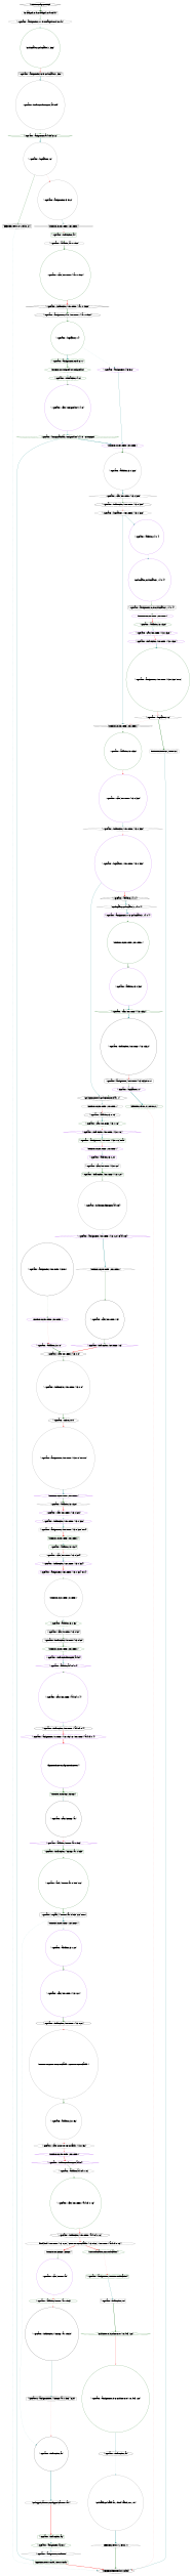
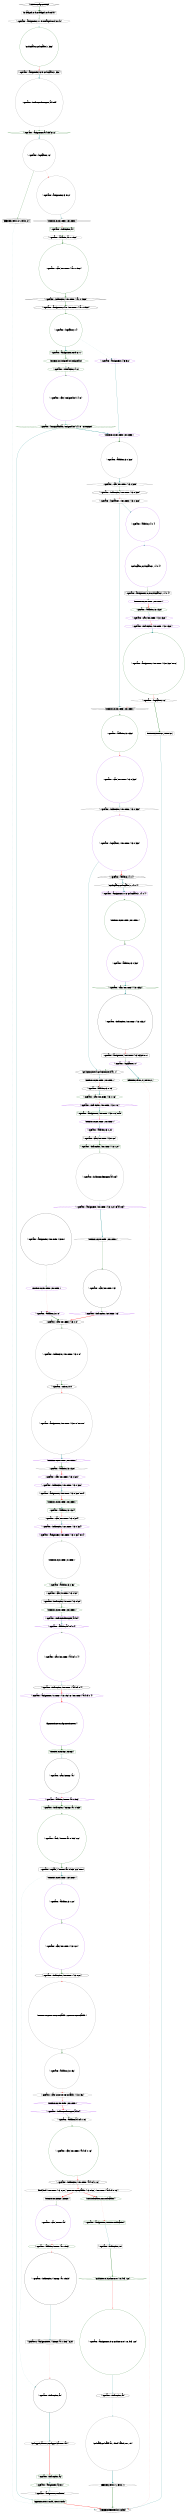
  digraph {
    node [color=purple shape=ellipse]
    edge [arrowhead=tee color=teal style=bold]
    n1 [color=gray40 label="(<operator>.assignment,v11 = __readgsdword(0x14u))"]
    n2 [color=darkgreen label="(Curl_ccalloc,Curl_ccalloc(1, 336))" shape=circle]
    n3 [color=black label="(<operator>.assignment,v2 = Curl_ccalloc(1, 336))" shape=cylinder]
    n4 [color=gray40 label="(__readgsdword,__readgsdword(0x94u))" shape=cylinder]
    n5 [color=gray40 label="(<operator>.indirectIndexAccess,a1[185])" shape=circle]
    n6 [color=darkgreen label="(<operator>.assignment,a1[185] = v2)" shape=diamond]
    n7 [color=gray40 label="(<operator>.logicalNot,!v2)" shape=circle]
    n8 [color=black label="(RETURN,return 27;,return 27;)" shape=cylinder]
    n9 [color=gray40 label="(<operator>.assignment,v3 = v2)" shape=circle]
    n10 [color=black label="(METHOD_RETURN,int __cdecl)"]
    n11 [color=black label="(UNKNOWN,_DWORD *,_DWORD *)" shape=diamond]
    n12 [color=darkgreen label="(<operator>.indirection,*a1)" shape=cylinder]
    n13 [color=black label="(<operator>.assignment,v4 = *(_DWORD *)(*a1 + 1568))"]
    n14 [color=darkgreen label="(<operator>.logicalNot,!v4)" shape=circle]
    n15 [label="(<operator>.assignment,v4 = 512)"]
    n16 [color=darkgreen label="(<operator>.assignment,result = 71)" shape=cylinder]
    n17 [color=black label="(<operator>.indirection,*(_DWORD *)(*a1 + 1568))" shape=diamond]
    n18 [color=darkgreen label="(<operator>.cast,(_DWORD *)(*a1 + 1568))" shape=circle]
    n19 [color=gray40 label="(<operator>.addition,*a1 + 1568)"]
    n20 [label="(UNKNOWN,_DWORD *,_DWORD *)"]
    n21 [color=darkgreen label="(UNKNOWN,unsigned int,unsigned int)"]
    n22 [color=gray40 label="(<operator>.addition,v3 + 328)" shape=circle]
    n23 [color=darkgreen label="(<operator>.subtraction,v4 - 8)"]
    n24 [color=darkgreen label="(<operator>.lessEqualsThan,(unsigned int)(v4 - 8) <= 0xFFB0)" shape=diamond]
    n25 [color=darkgreen label="(RETURN,return result;,return result;)" shape=cylinder]
    n26 [label="(<operator>.cast,(unsigned int)(v4 - 8))" shape=circle]
    n27 [color=gray40 label="(<operator>.logicalNot,!*(_DWORD *)(v3 + 328))"]
    n28 [label="(<operator>.addition,v4 + 4)" shape=circle]
    n29 [color=black label="(UNKNOWN,_DWORD *,_DWORD *)" shape=diamond]
    n30 [label="(Curl_ccalloc,Curl_ccalloc(1, v4 + 4))" shape=circle]
    n31 [color=darkgreen label="(<operator>.addition,v3 + 332)" shape=circle]
    n32 [color=black label="(<operator>.indirection,*(_DWORD *)(v3 + 328))"]
    n33 [color=gray40 label="(<operator>.cast,(_DWORD *)(v3 + 328))" shape=diamond]
    n34 [color=black label="(<operator>.assignment,v6 = Curl_ccalloc(1, v4 + 4))" shape=cylinder]
    n35 [label="(UNKNOWN,_DWORD *,_DWORD *)"]
    n36 [color=darkgreen label="(<operator>.addition,v3 + 328)"]
    n37 [color=darkgreen label="(<operator>.assignment,*(_DWORD *)(v3 + 328) = v6)" shape=circle]
    n38 [color=gray40 label="(<operator>.logicalNot,!v6)" shape=diamond]
    n39 [color=gray40 label="(RETURN,return 27;,return 27;)" shape=cylinder]
    n40 [label="(<operator>.indirection,*(_DWORD *)(v3 + 328))"]
    n41 [label="(<operator>.cast,(_DWORD *)(v3 + 328))"]
    n42 [label="(<operator>.logicalNot,!*(_DWORD *)(v3 + 332))" shape=circle]
    n43 [color=black label="(<operator>.addition,v4 + 4)" shape=diamond]
    n44 [color=black label="(Curl_conncontrol,Curl_conncontrol(a1, 1))"]
    n45 [color=gray40 label="(Curl_ccalloc,Curl_ccalloc(1, v4 + 4))" shape=diamond]
    n46 [color=gray40 label="(UNKNOWN,_DWORD *,_DWORD *)"]
    n47 [color=gray40 label="(<operator>.indirection,*(_DWORD *)(v3 + 332))" shape=diamond]
    n48 [label="(<operator>.cast,(_DWORD *)(v3 + 332))" shape=circle]
    n49 [label="(<operator>.assignment,v7 = Curl_ccalloc(1, v4 + 4))" shape=cylinder]
    n50 [color=darkgreen label="(UNKNOWN,_DWORD *,_DWORD *)" shape=circle]
    n51 [label="(<operator>.addition,v3 + 332)" shape=circle]
    n52 [color=black label="(<operator>.assignment,*(_DWORD *)(v3 + 332) = v7)" shape=cylinder]
    n53 [label="(<operator>.logicalNot,!v7)"]
    n54 [color=darkgreen label="(RETURN,return 27;,return 27;)"]
    n55 [color=black label="(<operator>.indirection,*(_DWORD *)(v3 + 332))" shape=circle]
    n56 [color=darkgreen label="(<operator>.cast,(_DWORD *)(v3 + 332))" shape=diamond]
    n57 [color=black label="(<operator>.addition,v3 + 16)"]
    n58 [color=darkgreen label="(<operator>.assignment,*(_DWORD *)(v3 + 16) = a1)" shape=cylinder]
    n59 [label="(UNKNOWN,_DWORD *,_DWORD *)"]
    n60 [label="(<operator>.addition,v3 + 20)" shape=cylinder]
    n61 [label="(<operator>.indirection,*(_DWORD *)(v3 + 16))" shape=diamond]
    n62 [color=darkgreen label="(<operator>.cast,(_DWORD *)(v3 + 16))"]
    n63 [label="(<operator>.assignment,*(_DWORD *)(v3 + 20) = a1[103])" shape=diamond]
    n64 [color=gray40 label="(UNKNOWN,_DWORD *,_DWORD *)" shape=diamond]
    n65 [color=black label="(<operator>.cast,(_DWORD *)v3)" shape=circle]
    n66 [color=darkgreen label="(<operator>.indirection,*(_DWORD *)(v3 + 20))" shape=cylinder]
    n67 [color=gray40 label="(<operator>.indirectIndexAccess,a1[103])" shape=circle]
    n68 [color=gray40 label="(<operator>.cast,(_DWORD *)(v3 + 20))" shape=cylinder]
    n69 [color=black label="(<operator>.assignment,*(_DWORD *)v3 = 0)" shape=circle]
    n70 [label="(UNKNOWN,_DWORD *,_DWORD *)"]
    n71 [label="(<operator>.addition,v3 + 8)"]
    n72 [label="(<operator>.indirection,*(_DWORD *)v3)" shape=diamond]
    n73 [color=black label="(<operator>.cast,(_DWORD *)(v3 + 8))"]
    n74 [color=gray40 label="(<operator>.assignment,*(_DWORD *)(v3 + 8) = -100)" shape=circle]
    n75 [label="(UNKNOWN,_DWORD *,_DWORD *)" shape=diamond]
    n76 [color=gray40 label="(<operator>.addition,v3 + 320)" shape=diamond]
    n77 [color=gray40 label="(<operator>.indirection,*(_DWORD *)(v3 + 8))" shape=circle]
    n78 [color=black label="(<operator>.minus,-100)"]
    n79 [color=gray40 label="(<operator>.assignment,*(_DWORD *)(v3 + 320) = v4)" shape=cylinder]
    n80 [color=darkgreen label="(UNKNOWN,_DWORD *,_DWORD *)" shape=cylinder]
    n81 [color=darkgreen label="(<operator>.addition,v3 + 324)" shape=cylinder]
    n82 [label="(<operator>.indirection,*(_DWORD *)(v3 + 320))"]
    n83 [label="(<operator>.cast,(_DWORD *)(v3 + 320))"]
    n84 [label="(<operator>.assignment,*(_DWORD *)(v3 + 324) = v4)" shape=cylinder]
    n85 [color=gray40 label="(UNKNOWN,_WORD *,_WORD *)" shape=circle]
    n86 [color=darkgreen label="(<operator>.addition,v3 + 52)"]
    n87 [label="(<operator>.indirection,*(_DWORD *)(v3 + 324))"]
    n88 [color=gray40 label="(<operator>.cast,(_DWORD *)(v3 + 324))"]
    n89 [label="(<operator>.assignment,*(_WORD *)(v3 + 52) = *(_DWORD *)(a1[18] + 4))"]
    n90 [label="(tftp_set_timeouts,tftp_set_timeouts())" shape=circle]
    n91 [color=darkgreen label="(UNKNOWN,_BYTE *,_BYTE *)" shape=cylinder]
    n92 [color=black label="(<operator>.indirection,*(_WORD *)(v3 + 52))" shape=cylinder]
    n93 [color=darkgreen label="(UNKNOWN,_DWORD *,_DWORD *)"]
    n94 [label="(<operator>.indirectIndexAccess,a1[18])" shape=cylinder]
    n95 [color=black label="(<operator>.cast,(_WORD *)(v3 + 52))" shape=cylinder]
    n96 [color=black label="(<operator>.indirection,*(_DWORD *)(a1[18] + 4))"]
    n97 [label="(<operator>.cast,(_DWORD *)(a1[18] + 4))" shape=circle]
    n98 [label="(<operator>.addition,a1[18] + 4)" shape=diamond]
    n99 [color=black label="(<operator>.cast,(_BYTE *)a1)" shape=circle]
    n100 [color=black label="(<operator>.equals,(*((_BYTE *)a1 + 583) & 2) == 0)" shape=cylinder]
    n101 [color=gray40 label="(UNKNOWN,_DWORD *,_DWORD *)" shape=cylinder]
    n102 [color=black label="(<operator>.indirection,*a1)" shape=circle]
    n103 [label="(<operator>.addition,v3 + 20)" shape=circle]
    n104 [color=gray40 label="(Curl_pgrsStartNow,Curl_pgrsStartNow(*a1))"]
    n105 [color=darkgreen label="(<operator>.and,*((_BYTE *)a1 + 583) & 2)" shape=circle]
    n106 [color=darkgreen label="(<operator>.indirection,*((_BYTE *)a1 + 583))" shape=cylinder]
    n107 [label="(<operator>.addition,(_BYTE *)a1 + 583)" shape=diamond]
    n108 [color=gray40 label="(bind,bind(*(_DWORD *)(v3 + 20), (const struct sockaddr *)(v3 + 52), *(_DWORD *)(a1[18] + 16)))"]
    n109 [color=darkgreen label="(__errno_location,__errno_location())"]
    n110 [color=gray40 label="(UNKNOWN,_BYTE *,_BYTE *)" shape=cylinder]
    n111 [color=darkgreen label="(<operator>.assignment,v8 = __errno_location())" shape=cylinder]
    n112 [label="(<operator>.cast,(_BYTE *)a1)" shape=circle]
    n113 [color=black label="(<operator>.indirection,*(_DWORD *)(v3 + 20))"]
    n114 [color=gray40 label="(UNKNOWN,const struct sockaddr *,const struct sockaddr *)" shape=circle]
    n115 [color=gray40 label="(<operator>.addition,v3 + 52)" shape=circle]
    n116 [label="(<operator>.cast,(_DWORD *)(v3 + 20))" shape=circle]
    n117 [color=gray40 label="(<operator>.cast,(const struct sockaddr *)(v3 + 52))"]
    n118 [label="(UNKNOWN,_DWORD *,_DWORD *)" shape=diamond]
    n119 [label="(<operator>.indirectIndexAccess,a1[18])" shape=diamond]
    n120 [color=black label="(<operator>.indirection,*(_DWORD *)(a1[18] + 16))"]
    n121 [color=darkgreen label="(<operator>.cast,(_DWORD *)(a1[18] + 16))" shape=circle]
    n122 [color=gray40 label="(<operator>.addition,a1[18] + 16)"]
    n123 [color=gray40 label="(<operator>.indirection,*v8)" shape=cylinder]
    n124 [color=darkgreen label="(Curl_strerror,Curl_strerror(*v8, buf, 128))" shape=diamond]
    n125 [color=darkgreen label="(<operator>.assignment,v9 = Curl_strerror(*v8, buf, 128))" shape=circle]
    n126 [color=black label="(<operator>.indirection,*a1)"]
    n127 [color=gray40 label="(Curl_failf,Curl_failf(*a1, \"bind() failed; %s\", v9))" shape=circle]
    n128 [color=gray40 label="(RETURN,return 7;,return 7;)" shape=diamond]
    n129 [color=black label="(<operators>.assignmentOr,*((_BYTE *)a1 + 583) |= 2u)" shape=cylinder]
    n130 [color=black label="(<operator>.indirection,*((_BYTE *)a1 + 583))" shape=circle]
    n131 [color=darkgreen label="(<operator>.addition,(_BYTE *)a1 + 583)"]
    n132 [color=darkgreen label="(<operator>.indirection,*a2)" shape=cylinder]
    n133 [color=darkgreen label="(<operator>.assignment,*a2 = 1)"]
    n134 [color=gray40 label="(<operator>.assignment,result = 0)" shape=diamond]
    n135 [color=black label="(METHOD,tftp_connect)" shape=diamond]
    n1 -> n2 [arrowhead=onormal style=dotted]
    n2 -> n3 [color=red style=solid]
    n3 -> n5 [arrowhead=onormal]
    n4 -> n1 [arrowhead=onormal color=darkgreen style=solid]
    n5 -> n6 [color=darkgreen style=dotted]
    n6 -> n7 [arrowhead=onormal]
    n7 -> n8 [arrowhead=onormal color=darkgreen style=solid]
    n7 -> n9 [color=red style=dotted]
    n8 -> n10 [style=dotted]
    n9 -> n11 [arrowhead=onormal style=solid]
    n11 -> n12 [arrowhead=onormal color=red style=dotted]
    n12 -> n19 [color=darkgreen style=dotted]
    n13 -> n14 [color=darkgreen style=solid]
    n14 -> n15 [style=dotted]
    n14 -> n16
    n15 -> n20 [style=solid]
    n16 -> n21 [arrowhead=onormal color=darkgreen]
    n17 -> n13 [color=darkgreen]
-   n18 -> n17 [color=red]
+   n18 -> n17 [color=darkgreen]
    n19 -> n18 [arrowhead=onormal color=darkgreen]
    n20 -> n22 [color=darkgreen]
    n21 -> n23 [arrowhead=onormal style=dotted]
    n22 -> n33 [arrowhead=onormal]
    n23 -> n26 [color=darkgreen style=solid]
    n24 -> n20 [arrowhead=onormal]
    n24 -> n25 [arrowhead=onormal style=solid]
    n25 -> n10 [arrowhead=onormal color=red]
    n26 -> n24 [style=solid]
    n27 -> n28 [style=solid]
    n27 -> n29 [style=solid]
    n28 -> n30 [style=dotted]
    n29 -> n31 [color=darkgreen style=dotted]
    n30 -> n34 [arrowhead=onormal color=darkgreen style=solid]
    n31 -> n48 [color=red style=solid]
    n32 -> n27 [arrowhead=onormal color=red style=dotted]
    n33 -> n32 [color=darkgreen style=solid]
    n34 -> n35 [color=darkgreen style=dotted]
    n35 -> n36 [arrowhead=onormal color=red]
    n36 -> n41 [arrowhead=onormal style=solid]
    n37 -> n38 [arrowhead=onormal color=red style=solid]
    n38 -> n29 [arrowhead=onormal color=red style=dotted]
    n38 -> n39 [color=darkgreen]
    n39 -> n10 [style=solid]
    n40 -> n37
    n41 -> n40 [color=red style=solid]
    n42 -> n43 [color=red]
    n42 -> n44 [arrowhead=onormal style=solid]
    n43 -> n45 [arrowhead=onormal]
    n44 -> n46 [arrowhead=onormal style=solid]
    n45 -> n49
    n46 -> n57 [arrowhead=onormal color=red style=solid]
    n47 -> n42 [arrowhead=onormal color=red style=dotted]
    n48 -> n47 [arrowhead=onormal style=solid]
    n49 -> n50 [color=darkgreen style=dotted]
    n50 -> n51 [arrowhead=onormal color=darkgreen]
    n51 -> n56
    n52 -> n53 [arrowhead=onormal color=darkgreen style=solid]
    n53 -> n44 [color=darkgreen style=dotted]
    n53 -> n54
    n54 -> n10 [color=red style=dotted]
    n55 -> n52 [color=red style=solid]
    n56 -> n55
    n57 -> n62 [arrowhead=onormal]
    n58 -> n59 [arrowhead=onormal color=red style=solid]
    n59 -> n60 [arrowhead=onormal style=solid]
    n60 -> n68 [arrowhead=onormal style=dotted]
    n61 -> n58 [arrowhead=onormal]
    n62 -> n61 [arrowhead=onormal color=red style=dotted]
    n63 -> n64 [arrowhead=onormal]
    n64 -> n65 [color=darkgreen style=solid]
    n65 -> n72 [color=darkgreen style=solid]
    n66 -> n67 [arrowhead=onormal color=darkgreen style=solid]
    n67 -> n63 [arrowhead=onormal style=dotted]
    n68 -> n66 [color=darkgreen]
    n69 -> n70 [color=darkgreen style=dotted]
    n70 -> n71 [color=red style=dotted]
    n71 -> n73 [color=darkgreen]
    n72 -> n73 [arrowhead=onormal color=red]
    n73 -> n77 [color=darkgreen style=solid]
    n74 -> n75
    n75 -> n76 [color=darkgreen]
    n76 -> n83 [arrowhead=onormal color=red]
    n77 -> n78 [color=darkgreen]
    n78 -> n74 [color=red style=solid]
    n79 -> n80 [color=red]
    n80 -> n81 [style=dotted]
    n81 -> n88 [arrowhead=onormal color=red style=solid]
    n82 -> n79 [arrowhead=onormal]
    n83 -> n82 [arrowhead=onormal style=dotted]
    n84 -> n85 [arrowhead=onormal color=darkgreen style=dotted]
    n85 -> n86 [arrowhead=onormal style=dotted]
    n86 -> n95 [arrowhead=onormal style=dotted]
    n87 -> n84 [arrowhead=onormal color=red]
    n88 -> n87 [arrowhead=onormal]
    n89 -> n90 [color=red]
    n90 -> n91 [color=darkgreen]
    n91 -> n99 [arrowhead=onormal style=solid]
    n92 -> n93 [arrowhead=onormal color=darkgreen]
    n93 -> n94 [arrowhead=onormal color=darkgreen style=solid]
    n94 -> n98 [arrowhead=onormal]
    n95 -> n92 [color=darkgreen style=solid]
    n96 -> n89 [arrowhead=onormal color=red]
    n97 -> n96 [arrowhead=onormal style=solid]
    n98 -> n97 [color=darkgreen style=dotted]
    n99 -> n107 [color=red style=dotted]
    n100 -> n101
    n100 -> n102 [style=dotted]
    n101 -> n103 [arrowhead=onormal style=dotted]
    n102 -> n104 [arrowhead=onormal]
    n103 -> n116 [arrowhead=onormal color=darkgreen]
    n104 -> n132 [arrowhead=onormal color=red]
    n105 -> n100 [color=darkgreen]
    n106 -> n105 [color=darkgreen style=dotted]
    n107 -> n106 [color=darkgreen]
    n108 -> n109 [arrowhead=onormal color=red]
    n108 -> n110 [color=red]
    n109 -> n111 [color=red style=dotted]
    n110 -> n112 [arrowhead=onormal color=darkgreen style=solid]
    n111 -> n123 [style=solid]
    n112 -> n131 [color=red style=dotted]
    n113 -> n114 [color=red style=dotted]
    n114 -> n115 [arrowhead=onormal color=darkgreen]
    n115 -> n117 [color=red style=dotted]
    n116 -> n113 [color=darkgreen]
    n117 -> n118 [arrowhead=onormal color=red style=solid]
    n118 -> n119 [color=red]
    n119 -> n122 [arrowhead=onormal color=darkgreen style=solid]
    n120 -> n108 [color=red style=solid]
    n121 -> n120 [color=red style=solid]
    n122 -> n121 [color=darkgreen style=dotted]
    n123 -> n124 [arrowhead=onormal color=darkgreen]
    n124 -> n125 [arrowhead=onormal color=red style=solid]
    n125 -> n126 [arrowhead=onormal style=solid]
    n126 -> n127 [arrowhead=onormal style=dotted]
    n127 -> n128
    n128 -> n10 [arrowhead=onormal color=darkgreen]
    n129 -> n102 [arrowhead=onormal color=red style=dotted]
    n130 -> n129 [style=solid]
    n131 -> n130 [arrowhead=onormal color=red style=dotted]
    n132 -> n133 [style=dotted]
    n133 -> n134 [arrowhead=onormal style=solid]
    n134 -> n25 [style=dotted]
    n135 -> n4 [color=darkgreen]
  }
